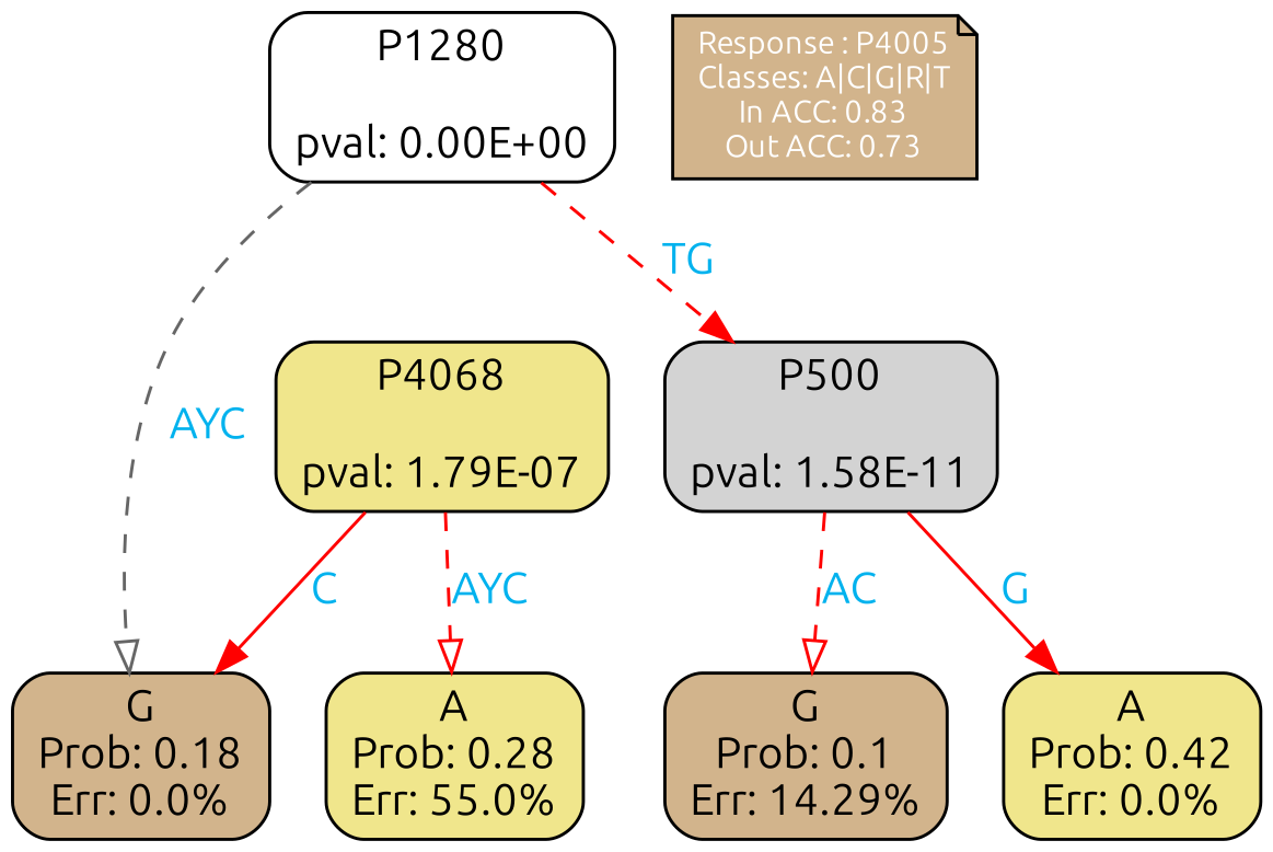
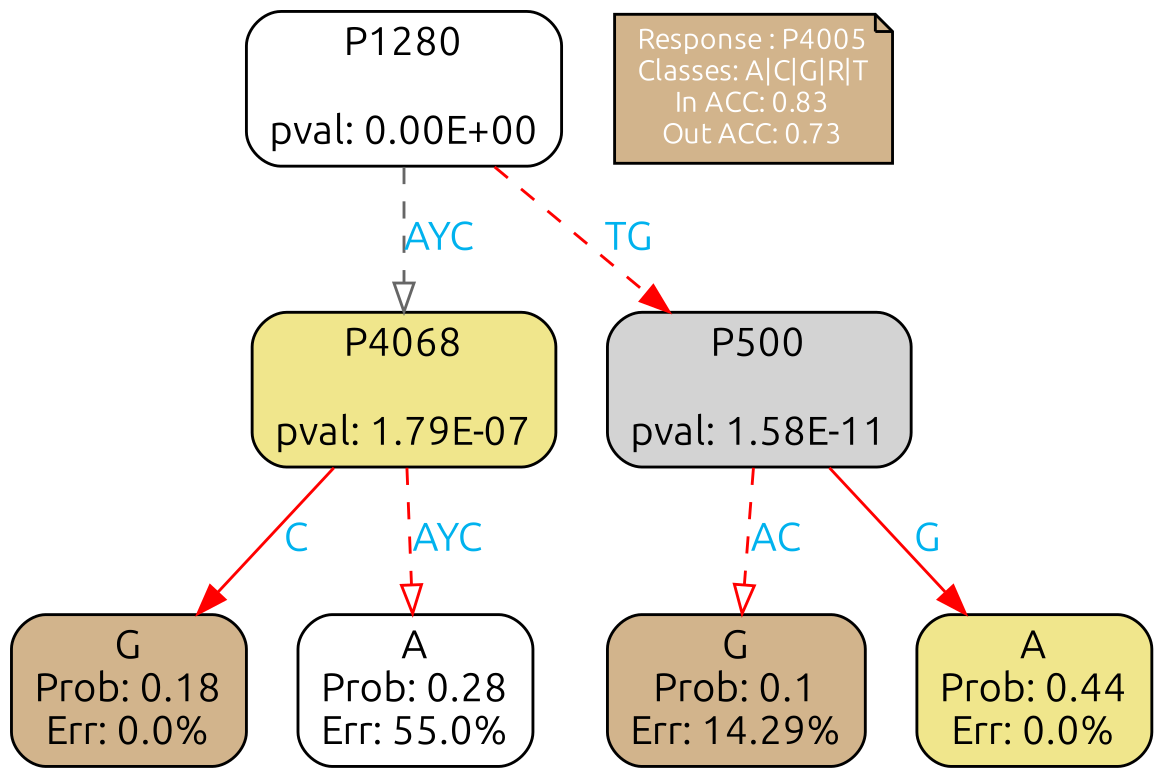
  digraph {
    fontname=Ubuntu
    ranksep=equally
    splines=polylines
    node [color=black fillcolor=tan fontname=Ubuntu shape=box style="filled, rounded"]
    edge [arrowhead=onormal color=red fontcolor=deepskyblue2 fontname=Ubuntu style=dashed]
-   n1 [fillcolor=khaki label="A\nProb: 0.28\nErr: 55.0%"]
+   n1 [fillcolor=white label="A\nProb: 0.28\nErr: 55.0%"]
    n2 [label="G\nProb: 0.18\nErr: 0.0%"]
    n3 [label="G\nProb: 0.1\nErr: 14.29%"]
-   n4 [fillcolor=khaki label="A\nProb: 0.42\nErr: 0.0%"]
+   n4 [fillcolor=khaki label="A\nProb: 0.44\nErr: 0.0%"]
    n5 [align=left fontcolor=white fontsize=10 label="Response : P4005\nClasses: A|C|G|R|T\nIn ACC: 0.83\nOut ACC: 0.73\n" shape=note style=filled]
    n6 [fillcolor=white label="P1280\n\npval: 0.00E+00"]
    n7 [fillcolor=khaki label="P4068\n\npval: 1.79E-07"]
    n8 [fillcolor=lightgrey label="P500\n\npval: 1.58E-11"]
    subgraph sub_1 {
      rank=same
      n1
      n2
      n3
      n4
    }
    subgraph sub_2 {
      rank=same
      n5
      n6
    }
-   n6 -> n2 [color=gray40 label=AYC]
+   n6 -> n7 [color=gray40 label=AYC]
    n6 -> n8 [arrowhead=normal label=TG]
    n7 -> n1 [label=AYC]
    n7 -> n2 [arrowhead=normal label=C style=solid]
    n8 -> n3 [label=AC]
    n8 -> n4 [arrowhead=normal label=G style=solid]
  }
